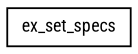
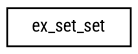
  digraph {
    rankdir=LR
    fontname="Roboto Condensed"
-   n1 [color=black fillcolor=white fontname="Roboto Condensed" fontsize=10 height=0.2 label=ex_set_specs shape=record style=filled width=0.4]
+   n1 [color=black fillcolor=white fontname="Roboto Condensed" fontsize=10 height=0.2 label=ex_set_set shape=record style=filled width=0.4]
  }
